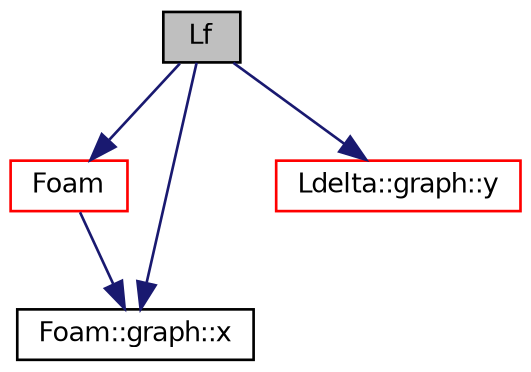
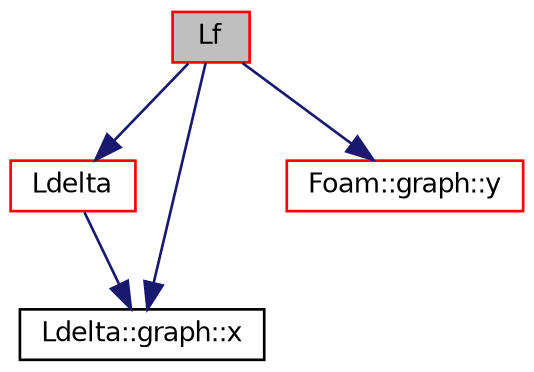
  digraph {
    rankdir=TB
    node [color=black fontname=Helvetica fontsize=10 shape=record]
    edge [color=midnightblue fontname=Helvetica fontsize=10 labelfontname=Helvetica labelfontsize=10 style=solid]
-   n1 [fillcolor=grey75 fontcolor=black height=0.2 label=Lf style=filled width=0.4]
-   n2 [color=red height=0.2 label=Foam width=0.4]
-   n3 [height=0.2 label="Foam::graph::x" width=0.4]
-   n4 [color=red height=0.2 label="Ldelta::graph::y" width=0.4]
+   n1 [color=red fillcolor=grey75 fontcolor=black height=0.2 label=Lf style=filled width=0.4]
+   n2 [color=red height=0.2 label=Ldelta width=0.4]
+   n3 [height=0.2 label="Ldelta::graph::x" width=0.4]
+   n4 [color=red height=0.2 label="Foam::graph::y" width=0.4]
    n1 -> n2
    n1 -> n3
    n1 -> n4
    n2 -> n3
  }
